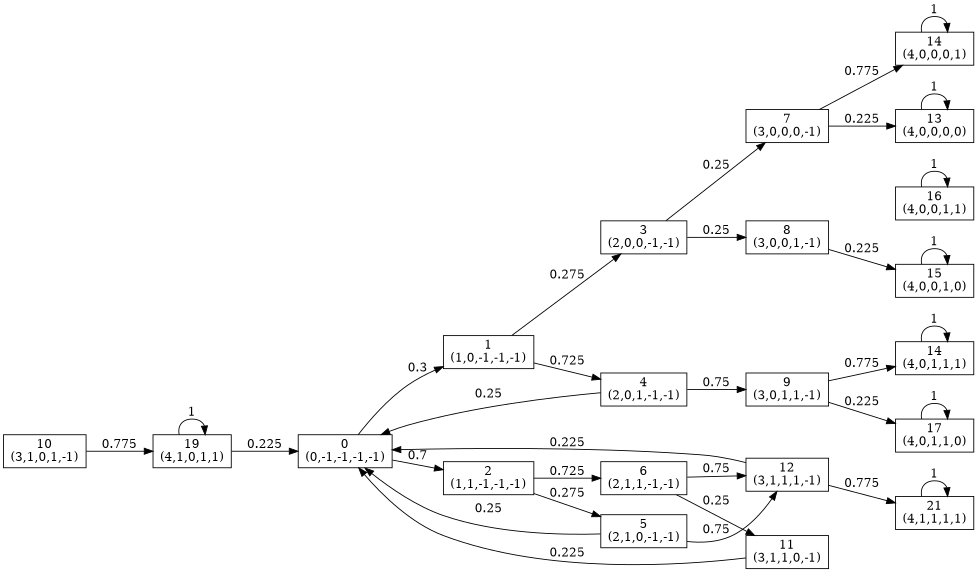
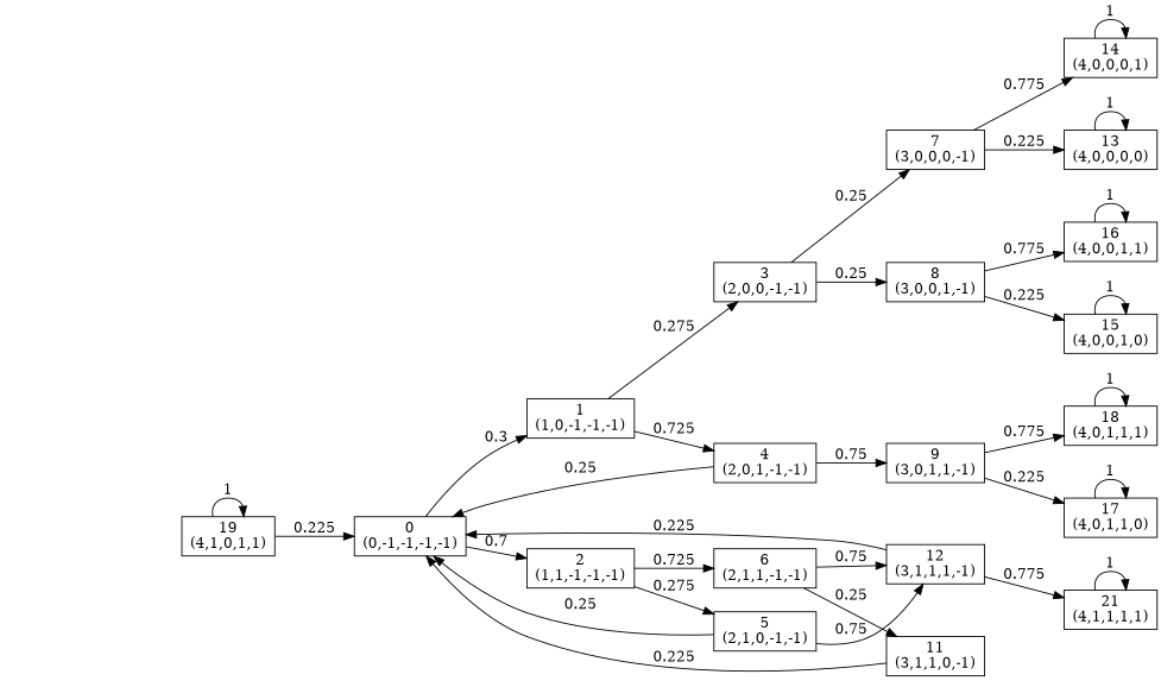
  digraph {
    rankdir=LR
    node [shape=box]
    n1 [label="0\n(0,-1,-1,-1,-1)"]
    n2 [label="1\n(1,0,-1,-1,-1)"]
    n3 [label="2\n(1,1,-1,-1,-1)"]
    n4 [label="3\n(2,0,0,-1,-1)"]
    n5 [label="4\n(2,0,1,-1,-1)"]
    n6 [label="5\n(2,1,0,-1,-1)"]
    n7 [label="6\n(2,1,1,-1,-1)"]
    n8 [label="7\n(3,0,0,0,-1)"]
    n9 [label="8\n(3,0,0,1,-1)"]
    n10 [label="9\n(3,0,1,1,-1)"]
    n11 [label="12\n(3,1,1,1,-1)"]
    n12 [label="11\n(3,1,1,0,-1)"]
    n13 [label="13\n(4,0,0,0,0)"]
    n14 [label="14\n(4,0,0,0,1)"]
    n15 [label="15\n(4,0,0,1,0)"]
    n16 [label="16\n(4,0,0,1,1)"]
    n17 [label="17\n(4,0,1,1,0)"]
-   n18 [label="14\n(4,0,1,1,1)"]
-   n19 [label="10\n(3,1,0,1,-1)"]
+   n18 [label="18\n(4,0,1,1,1)"]
    n20 [label="19\n(4,1,0,1,1)"]
    n21 [label="21\n(4,1,1,1,1)"]
    n1 -> n2 [label=0.3]
    n1 -> n3 [label=0.7]
    n2 -> n4 [label=0.275]
    n2 -> n5 [label=0.725]
    n3 -> n6 [label=0.275]
    n3 -> n7 [label=0.725]
    n4 -> n8 [label=0.25]
    n4 -> n9 [label=0.25]
    n5 -> n1 [label=0.25]
    n5 -> n10 [label=0.75]
    n6 -> n1 [label=0.25]
    n6 -> n11 [label=0.75]
    n7 -> n11 [label=0.75]
    n7 -> n12 [label=0.25]
    n8 -> n13 [label=0.225]
    n8 -> n14 [label=0.775]
    n9 -> n15 [label=0.225]
+   n9 -> n16 [label=0.775]
    n10 -> n17 [label=0.225]
    n10 -> n18 [label=0.775]
    n11 -> n1 [label=0.225]
    n11 -> n21 [label=0.775]
    n12 -> n1 [label=0.225]
    n13 -> n13 [label=1]
    n14 -> n14 [label=1]
    n15 -> n15 [label=1]
    n16 -> n16 [label=1]
    n17 -> n17 [label=1]
    n18 -> n18 [label=1]
-   n19 -> n20 [label=0.775]
    n20 -> n1 [label=0.225]
    n20 -> n20 [label=1]
    n21 -> n21 [label=1]
  }
